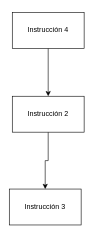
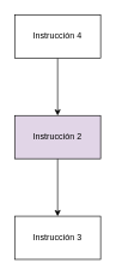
  <mxCell id="0" />
  <mxCell id="1" parent="0" />
  <mxCell id="2" value="" style="edgeStyle=orthogonalEdgeStyle;rounded=0;orthogonalLoop=1;jettySize=auto;html=1;" edge="1" parent="1" source="3" target="5"><mxGeometry relative="1" as="geometry" /></mxCell>
  <mxCell id="3" value="Instrucción 4" style="rounded=0;whiteSpace=wrap;html=1;" vertex="1" parent="1"><mxGeometry x="20" y="20" width="120" height="60" as="geometry" /></mxCell>
  <mxCell id="4" value="" style="edgeStyle=orthogonalEdgeStyle;rounded=0;orthogonalLoop=1;jettySize=auto;html=1;" edge="1" parent="1" source="5" target="6"><mxGeometry relative="1" as="geometry" /></mxCell>
- <mxCell id="5" value="Instrucción 2" style="rounded=0;whiteSpace=wrap;html=1;" vertex="1" parent="1"><mxGeometry x="20" y="160" width="120" height="60" as="geometry" /></mxCell>
- <mxCell id="6" value="Instrucción 3" style="rounded=0;whiteSpace=wrap;html=1;" vertex="1" parent="1"><mxGeometry x="15" y="315" width="120" height="60" as="geometry" /></mxCell>
+ <mxCell id="5" value="Instrucción 2" style="rounded=0;whiteSpace=wrap;html=1;fillColor=#e1d5e7;" vertex="1" parent="1"><mxGeometry x="20" y="160" width="120" height="60" as="geometry" /></mxCell>
+ <mxCell id="6" value="Instrucción 3" style="rounded=0;whiteSpace=wrap;html=1;" vertex="1" parent="1"><mxGeometry x="20" y="300" width="120" height="60" as="geometry" /></mxCell>
